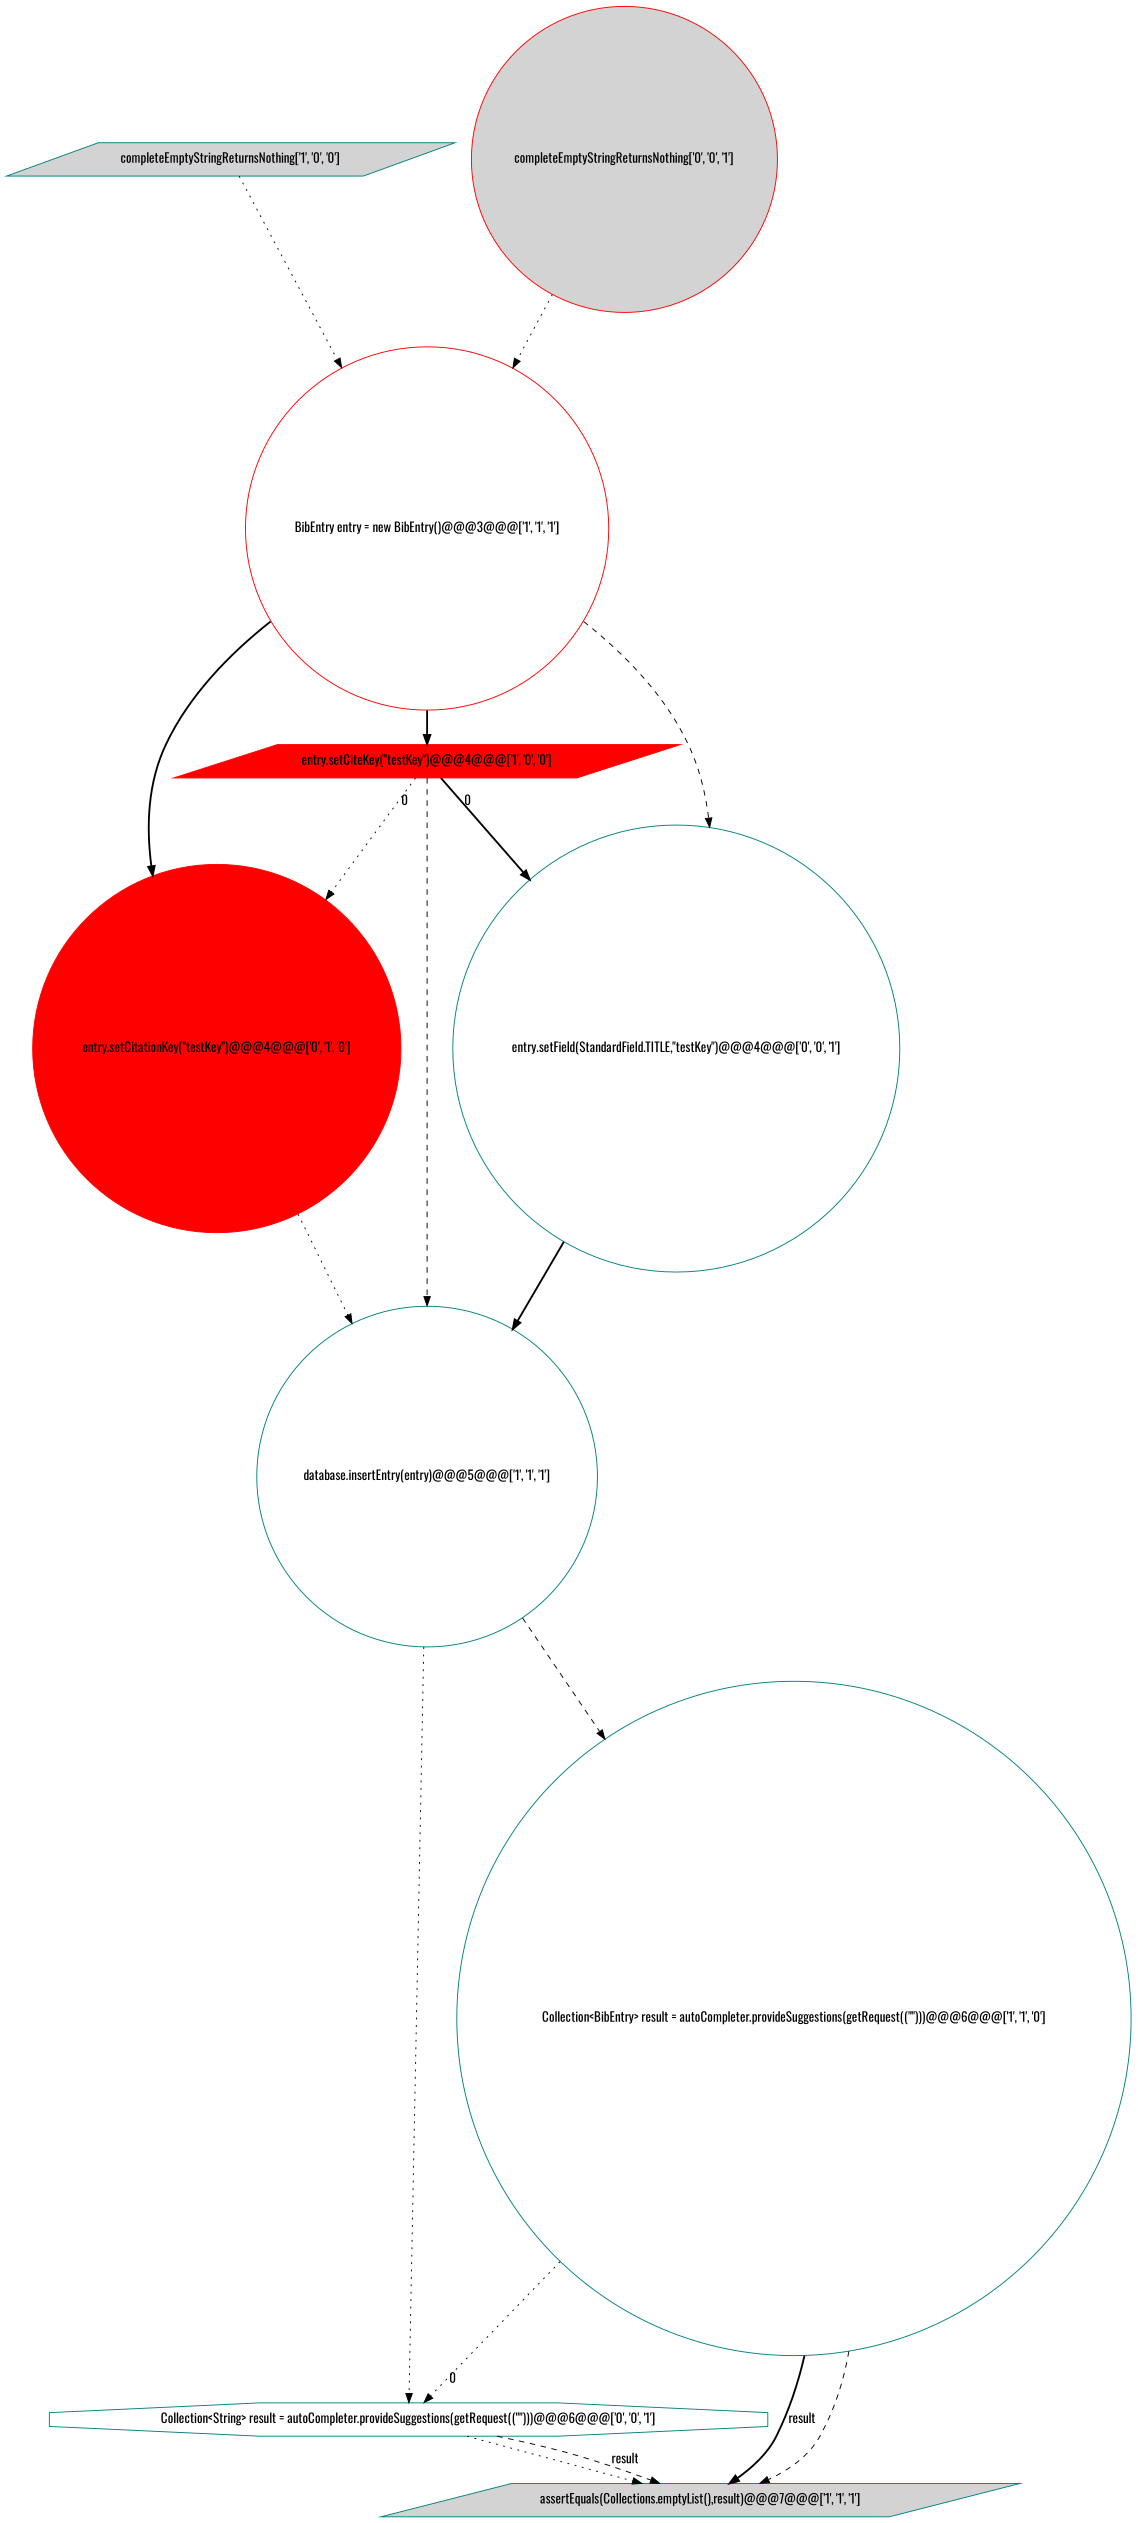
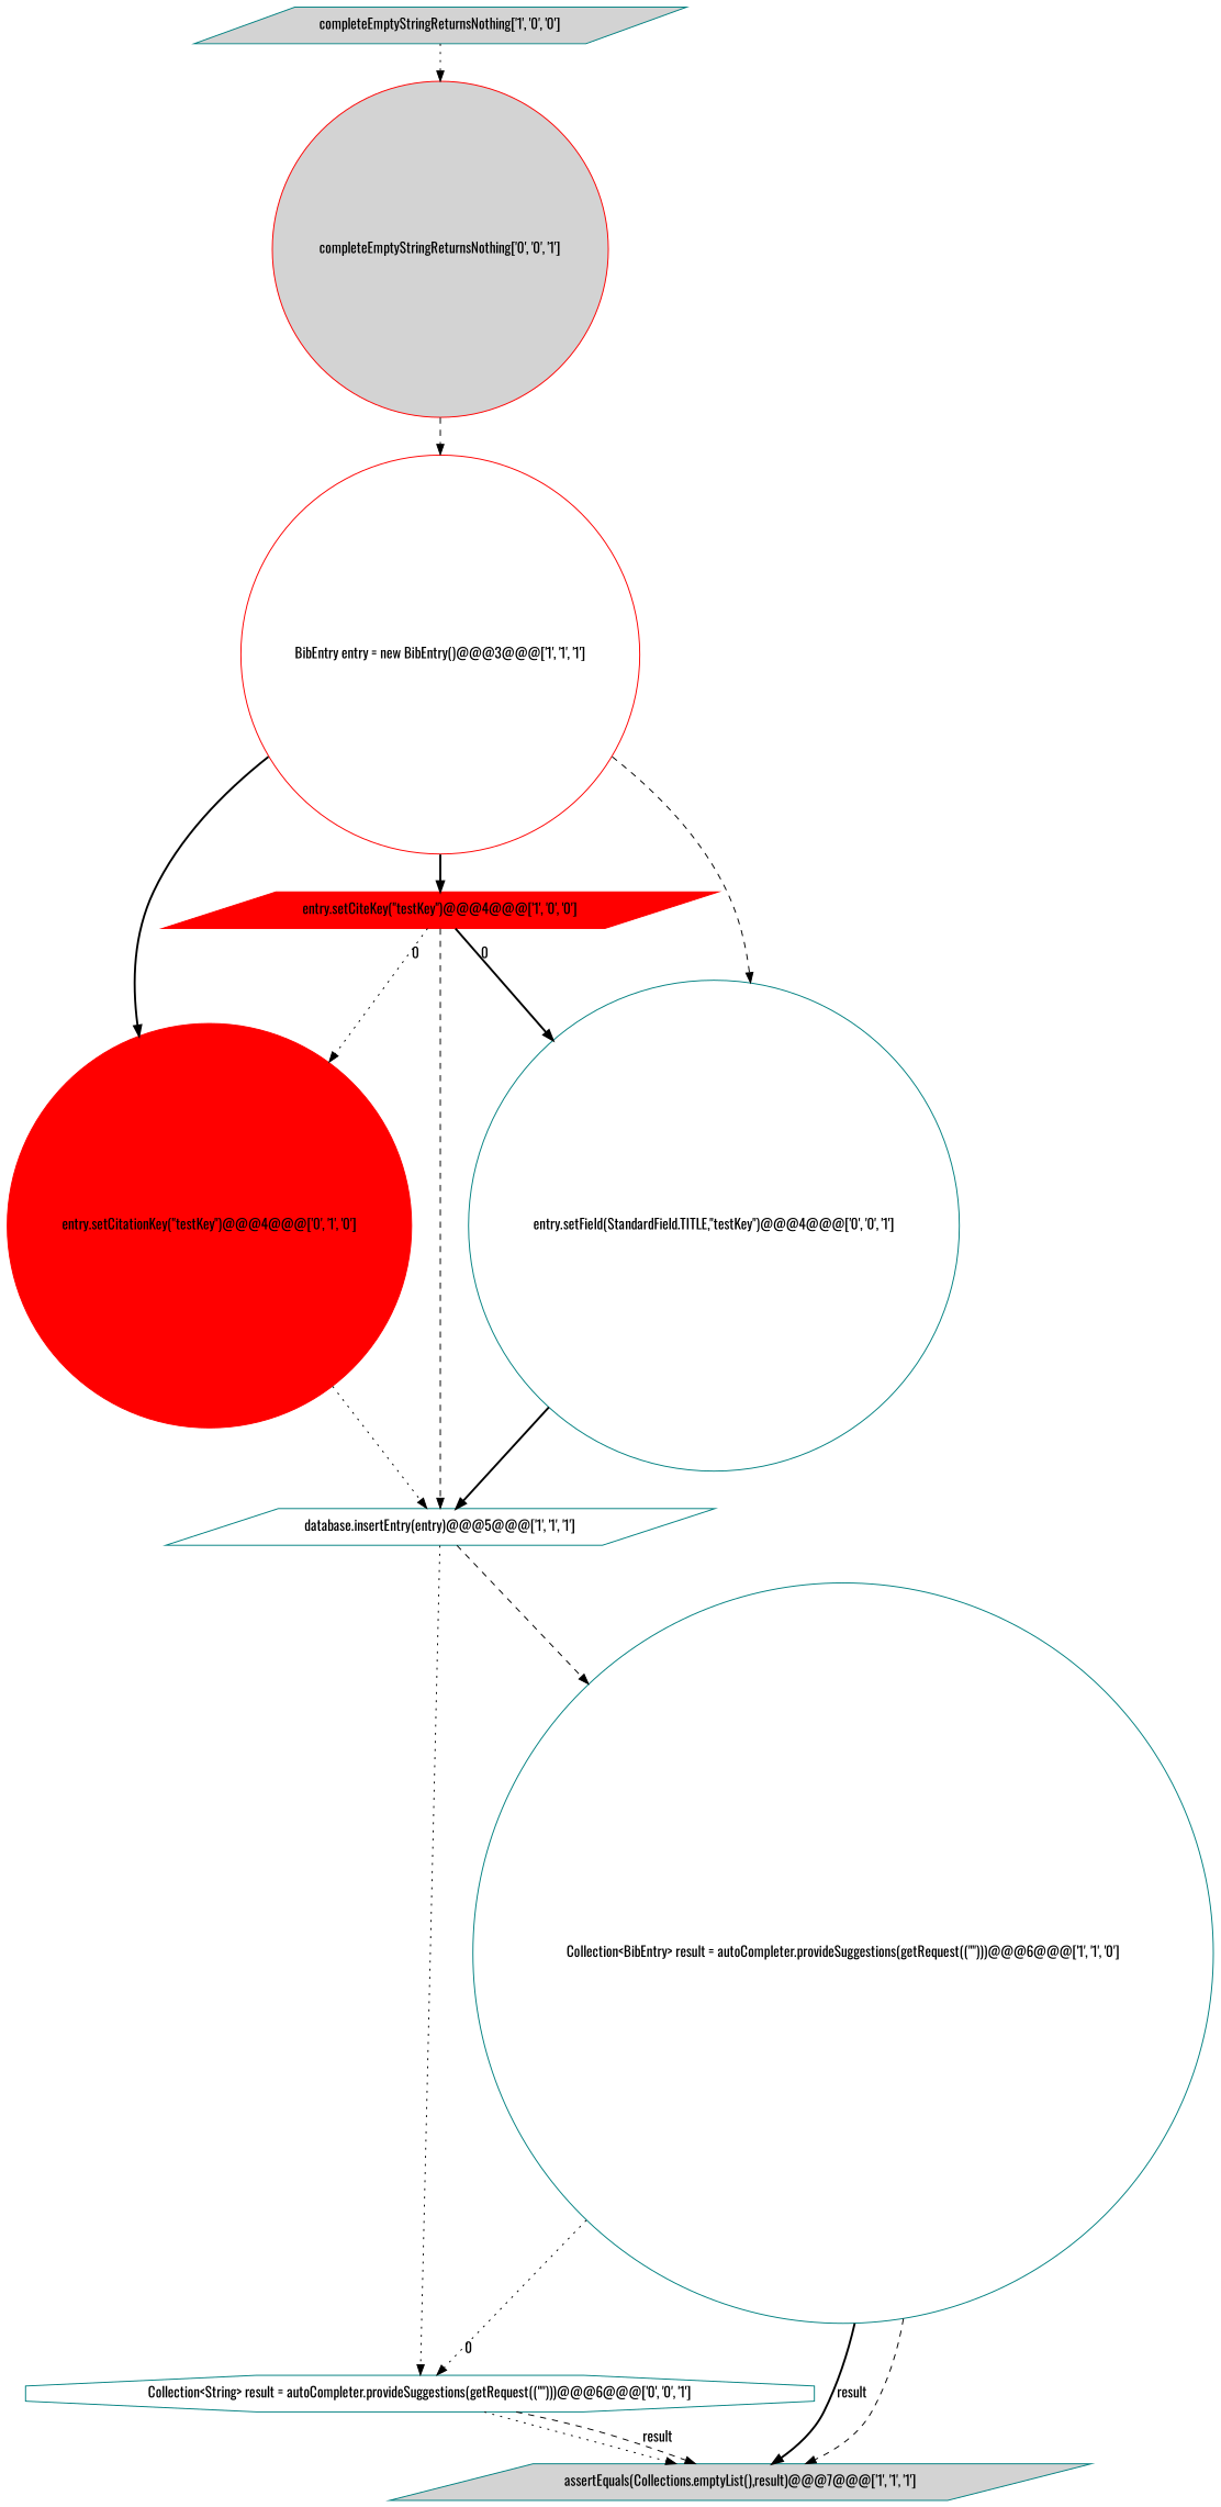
  digraph {
    fontname=Oswald
    node [color=teal fillcolor=white fontname=Oswald shape=circle style=filled]
    edge [fontname=Oswald style=dotted]
    n1 [color=red label="BibEntry entry = new BibEntry()@@@3@@@['1', '1', '1']"]
    n2 [color=red fillcolor=red label="entry.setCiteKey(\"testKey\")@@@4@@@['1', '0', '0']" shape=parallelogram]
    n3 [label="entry.setField(StandardField.TITLE,\"testKey\")@@@4@@@['0', '0', '1']"]
    n4 [color=red fillcolor=red label="entry.setCitationKey(\"testKey\")@@@4@@@['0', '1', '0']"]
    n5 [label="Collection<BibEntry> result = autoCompleter.provideSuggestions(getRequest((\"\")))@@@6@@@['1', '1', '0']"]
    n6 [fillcolor=lightgray label="assertEquals(Collections.emptyList(),result)@@@7@@@['1', '1', '1']" shape=parallelogram]
    n7 [label="Collection<String> result = autoCompleter.provideSuggestions(getRequest((\"\")))@@@6@@@['0', '0', '1']" shape=octagon]
-   n8 [label="database.insertEntry(entry)@@@5@@@['1', '1', '1']"]
+   n8 [label="database.insertEntry(entry)@@@5@@@['1', '1', '1']" shape=parallelogram]
    n9 [fillcolor=lightgray label="completeEmptyStringReturnsNothing['1', '0', '0']" shape=parallelogram]
    n10 [color=red fillcolor=lightgray label="completeEmptyStringReturnsNothing['0', '0', '1']"]
    n1 -> n2 [style=bold]
    n1 -> n3 [style=dashed]
    n1 -> n4 [style=bold]
    n2 -> n3 [label=0 style=bold]
    n2 -> n4 [label=0]
    n2 -> n8 [style=dashed]
    n3 -> n8 [style=bold]
    n4 -> n8
    n5 -> n6 [label=result style=bold]
    n5 -> n6 [style=dashed]
    n5 -> n7 [label=0]
    n7 -> n6
    n7 -> n6 [label=result style=dashed]
    n8 -> n5 [style=dashed]
    n8 -> n7
-   n9 -> n1
-   n10 -> n1
+   n9 -> n10
+   n10 -> n1 [style=dashed]
  }
